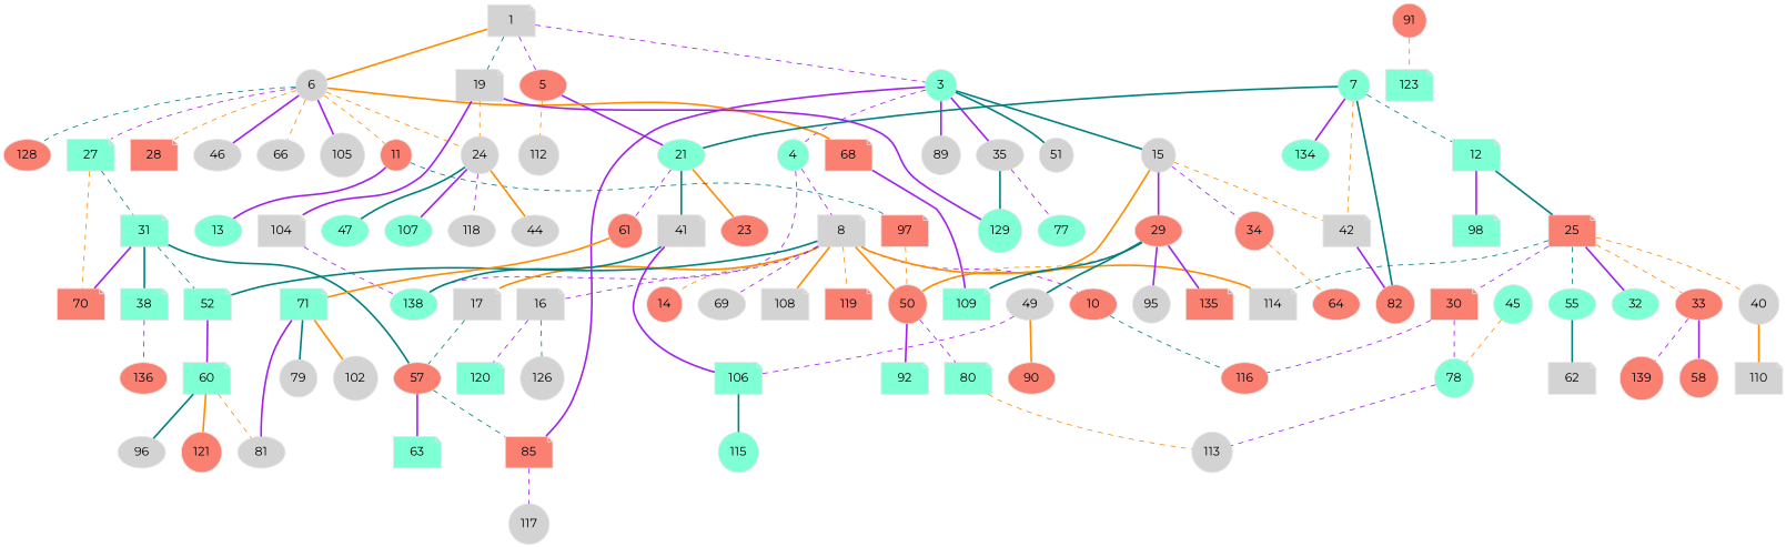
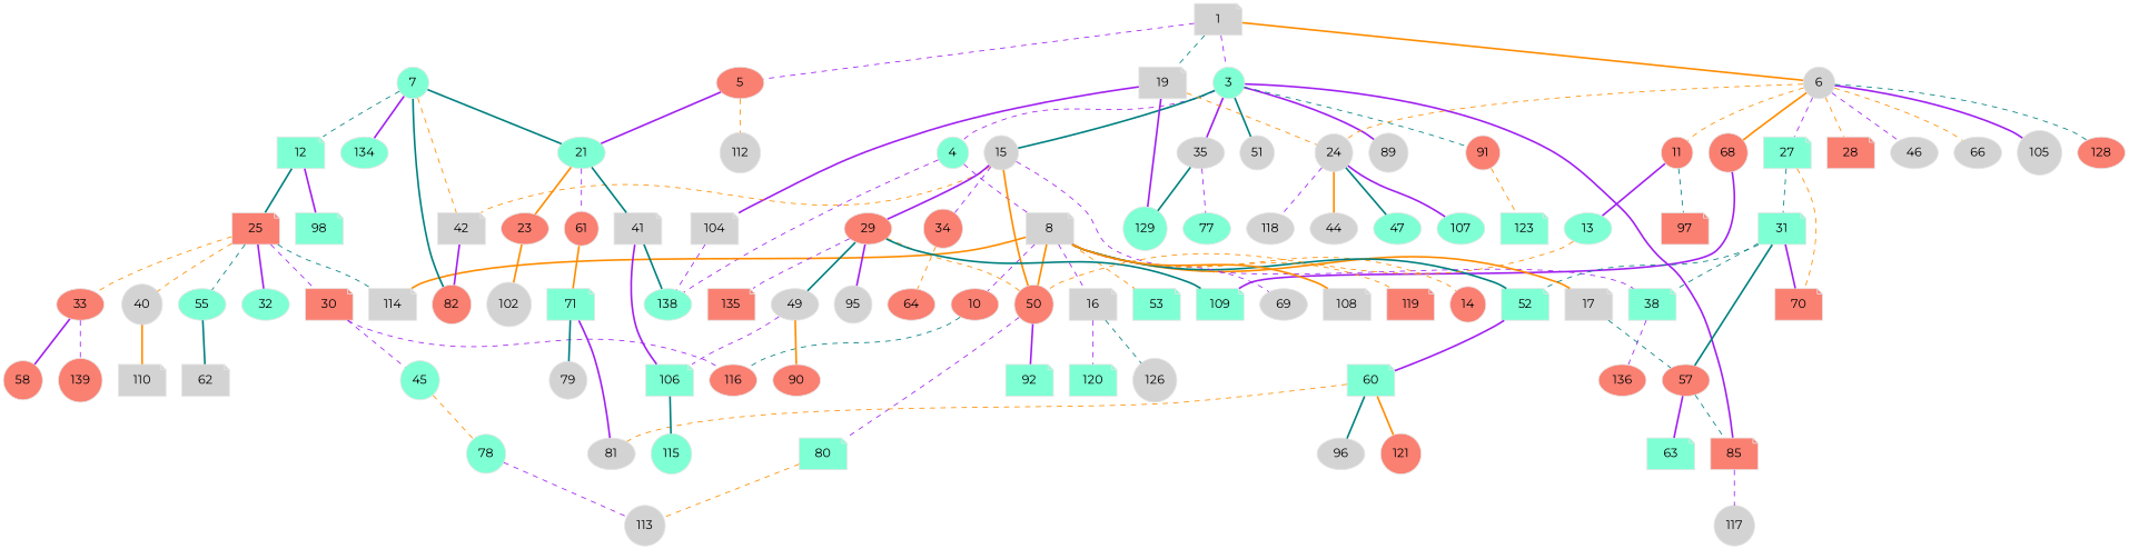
  graph {
    fontname=Montserrat
    node [color=gray90 fillcolor=lightgrey fontname=Montserrat shape=note style=filled]
    edge [color=purple fontname=Montserrat style=dashed]
    1 [super="+2"]
    3 [fillcolor=aquamarine shape=circle super="+20"]
    5 [fillcolor=salmon shape=ellipse]
    6 [shape=circle super="+26"]
    19 [super="+83"]
    4 [fillcolor=aquamarine shape=circle]
    15 [shape=circle]
    35 [shape=ellipse super="+59"]
    51 [shape=circle]
    85 [fillcolor=salmon super="+103"]
    89 [shape=circle]
    91 [fillcolor=salmon shape=circle]
    112 [shape=circle]
    21 [fillcolor=aquamarine shape=ellipse super="+39"]
    11 [fillcolor=salmon shape=circle super="+86"]
    24 [shape=circle super="+88"]
    27 [fillcolor=aquamarine]
    28 [fillcolor=salmon]
    46 [shape=ellipse]
    66 [shape=ellipse]
-   68 [fillcolor=salmon]
+   68 [fillcolor=salmon shape=circle]
    105 [shape=circle]
    128 [fillcolor=salmon shape=ellipse]
    104
    129 [fillcolor=aquamarine shape=circle super="+133"]
    8 [super="+9"]
    138 [fillcolor=aquamarine shape=ellipse]
    42 [super="+127"]
    50 [fillcolor=salmon shape=circle super="+101"]
    29 [fillcolor=salmon shape=ellipse super="+37"]
    34 [fillcolor=salmon shape=circle super="+132"]
    38 [fillcolor=aquamarine super="+67"]
    77 [fillcolor=aquamarine shape=ellipse]
    117 [shape=circle]
    123 [fillcolor=aquamarine]
    17 [super="+18"]
    10 [fillcolor=salmon shape=ellipse super="+72"]
    14 [fillcolor=salmon shape=circle]
    16 [super="+22"]
    52 [fillcolor=aquamarine super="+74"]
+   53 [fillcolor=aquamarine]
    69 [shape=ellipse]
    108
    114
    119 [fillcolor=salmon]
    57 [fillcolor=salmon shape=ellipse super="+75"]
    7 [fillcolor=aquamarine shape=circle super="+76"]
    12 [fillcolor=aquamarine super="+130"]
    82 [fillcolor=salmon shape=circle]
    134 [fillcolor=aquamarine shape=ellipse]
    13 [fillcolor=aquamarine shape=ellipse]
    97 [fillcolor=salmon super="+124"]
    44 [shape=ellipse]
    47 [fillcolor=aquamarine shape=ellipse]
    107 [fillcolor=aquamarine shape=ellipse]
    118 [shape=ellipse]
    31 [fillcolor=aquamarine super="+48"]
    70 [fillcolor=salmon super="+122"]
    109 [fillcolor=aquamarine super="+131"]
    25 [fillcolor=salmon super="+43"]
    98 [fillcolor=aquamarine]
    23 [fillcolor=salmon shape=ellipse super="+56"]
    41 [super="+93"]
    61 [fillcolor=salmon shape=circle super="+73"]
    116 [fillcolor=salmon shape=ellipse]
    120 [fillcolor=aquamarine]
    126 [shape=circle]
    80 [fillcolor=aquamarine]
    92 [fillcolor=aquamarine super="+100"]
    60 [fillcolor=aquamarine super="+87"]
    30 [fillcolor=salmon]
    32 [fillcolor=aquamarine shape=ellipse]
    33 [fillcolor=salmon shape=ellipse super="+36"]
    40 [shape=circle super="+137"]
    55 [fillcolor=aquamarine shape=ellipse super="+99"]
    49 [shape=ellipse super="+65"]
    95 [shape=circle]
    135 [fillcolor=salmon]
    64 [fillcolor=salmon shape=ellipse]
    136 [fillcolor=salmon shape=ellipse]
    63 [fillcolor=aquamarine]
    102 [shape=circle]
    106 [fillcolor=aquamarine super="+111"]
    71 [fillcolor=aquamarine super="+84"]
    45 [fillcolor=aquamarine shape=circle super="+54"]
    58 [fillcolor=salmon shape=circle]
    139 [fillcolor=salmon shape=circle]
    110
    62
    90 [fillcolor=salmon shape=ellipse]
    78 [fillcolor=aquamarine shape=circle super="+125"]
    115 [fillcolor=aquamarine shape=circle]
    113 [shape=circle]
    81 [shape=ellipse super="+94"]
    96 [shape=ellipse]
    121 [fillcolor=salmon shape=circle]
    79 [shape=circle]
    1 -- 3
    1 -- 5
    1 -- 6 [color=darkorange style=bold]
    1 -- 19 [color=teal]
    3 -- 4
    3 -- 15 [color=teal style=bold]
    3 -- 35 [style=bold]
    3 -- 51 [color=teal style=bold]
    3 -- 85 [style=bold]
    3 -- 89 [style=bold]
+   3 -- 91 [color=teal]
    5 -- 112 [color=darkorange]
    5 -- 21 [style=bold]
    6 -- 11 [color=darkorange]
    6 -- 24 [color=darkorange]
    6 -- 27
    6 -- 28 [color=darkorange]
-   6 -- 46 [style=bold]
+   6 -- 46
    6 -- 66 [color=darkorange]
    6 -- 68 [color=darkorange style=bold]
    6 -- 105 [style=bold]
    6 -- 128 [color=teal]
    19 -- 24 [color=darkorange]
    19 -- 104 [style=bold]
    19 -- 129 [style=bold]
    4 -- 8
    4 -- 138
    15 -- 42 [color=darkorange]
    15 -- 50 [color=darkorange style=bold]
    15 -- 29 [style=bold]
    15 -- 34
+   15 -- 38
    35 -- 129 [color=teal style=bold]
    35 -- 77
    85 -- 117
    91 -- 123 [color=darkorange]
    21 -- 23 [color=darkorange style=bold]
    21 -- 41 [color=teal style=bold]
    21 -- 61
    11 -- 13 [style=bold]
    11 -- 97 [color=teal]
    24 -- 44 [color=darkorange style=bold]
    24 -- 47 [color=teal style=bold]
    24 -- 107 [style=bold]
    24 -- 118
    27 -- 31 [color=teal]
    27 -- 70 [color=darkorange]
    68 -- 109 [style=bold]
    104 -- 138
    8 -- 50 [color=darkorange style=bold]
    8 -- 17 [color=darkorange style=bold]
    8 -- 10
    8 -- 14 [color=darkorange]
    8 -- 16
    8 -- 52 [color=teal style=bold]
+   8 -- 53 [color=darkorange]
    8 -- 69
    8 -- 108 [color=darkorange style=bold]
    8 -- 114 [color=darkorange style=bold]
    8 -- 119 [color=darkorange]
    42 -- 82 [style=bold]
    50 -- 80
    50 -- 92 [style=bold]
    29 -- 50 [color=darkorange]
    29 -- 109 [color=teal style=bold]
    29 -- 49 [color=teal style=bold]
    29 -- 95 [style=bold]
-   29 -- 135 [style=bold]
+   29 -- 135
    34 -- 64 [color=darkorange]
    38 -- 136
    17 -- 57 [color=teal]
    10 -- 116 [color=teal]
    16 -- 120
    16 -- 126 [color=teal]
    52 -- 60 [style=bold]
    57 -- 85 [color=teal]
    57 -- 63 [style=bold]
    7 -- 21 [color=teal style=bold]
    7 -- 42 [color=darkorange]
    7 -- 12 [color=teal]
    7 -- 82 [color=teal style=bold]
    7 -- 134 [style=bold]
    12 -- 25 [color=teal style=bold]
    12 -- 98 [style=bold]
-   97 -- 50 [color=darkorange]
-   31 -- 38 [color=teal style=bold]
+   13 -- 50 [color=darkorange]
+   31 -- 38 [color=teal]
    31 -- 52 [color=teal]
    31 -- 57 [color=teal style=bold]
    31 -- 70 [style=bold]
    25 -- 114 [color=teal]
    25 -- 30
    25 -- 32 [style=bold]
    25 -- 33 [color=darkorange]
    25 -- 40 [color=darkorange]
    25 -- 55 [color=teal]
-   71 -- 102 [color=darkorange style=bold]
+   23 -- 102 [color=darkorange style=bold]
    41 -- 138 [color=teal style=bold]
    41 -- 106 [style=bold]
    61 -- 71 [color=darkorange style=bold]
    80 -- 113 [color=darkorange]
    60 -- 81 [color=darkorange]
    60 -- 96 [color=teal style=bold]
    60 -- 121 [color=darkorange style=bold]
    30 -- 116
-   30 -- 78
+   30 -- 45
    33 -- 58 [style=bold]
    33 -- 139
    40 -- 110 [color=darkorange style=bold]
    55 -- 62 [color=teal style=bold]
    49 -- 106
    49 -- 90 [color=darkorange style=bold]
    106 -- 115 [color=teal style=bold]
    71 -- 81 [style=bold]
    71 -- 79 [color=teal style=bold]
    45 -- 78 [color=darkorange]
    78 -- 113
  }
